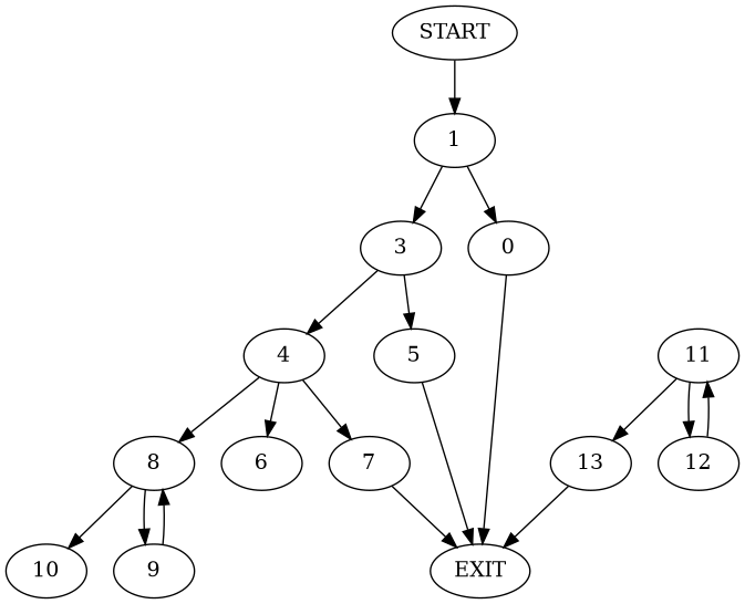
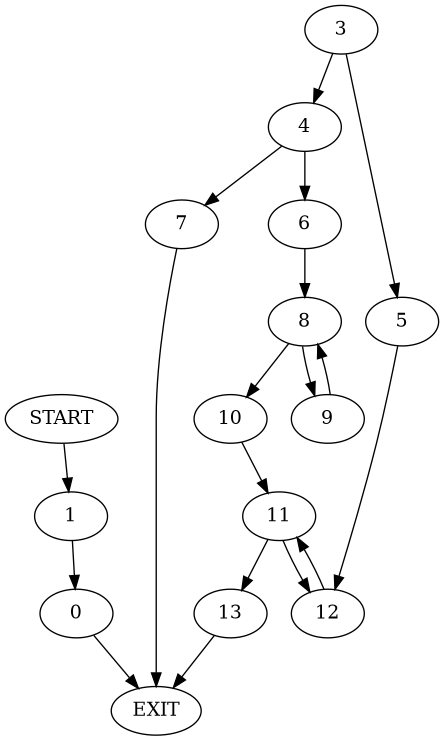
  digraph {
    n1 [label=START]
    1
    n3 [label=0]
    3
    n5 [label=EXIT]
    4
    5
    6
    7
    8
    9
    10
    11
    12
    13
    n1 -> 1
    1 -> n3
-   1 -> 3
    n3 -> n5
    3 -> 4
    3 -> 5
    4 -> 6
    4 -> 7
-   5 -> n5
-   4 -> 8
+   5 -> 12
+   6 -> 8
    7 -> n5
    8 -> 9
    8 -> 10
    9 -> 8
+   10 -> 11
    11 -> 12
    11 -> 13
    12 -> 11
    13 -> n5
  }
